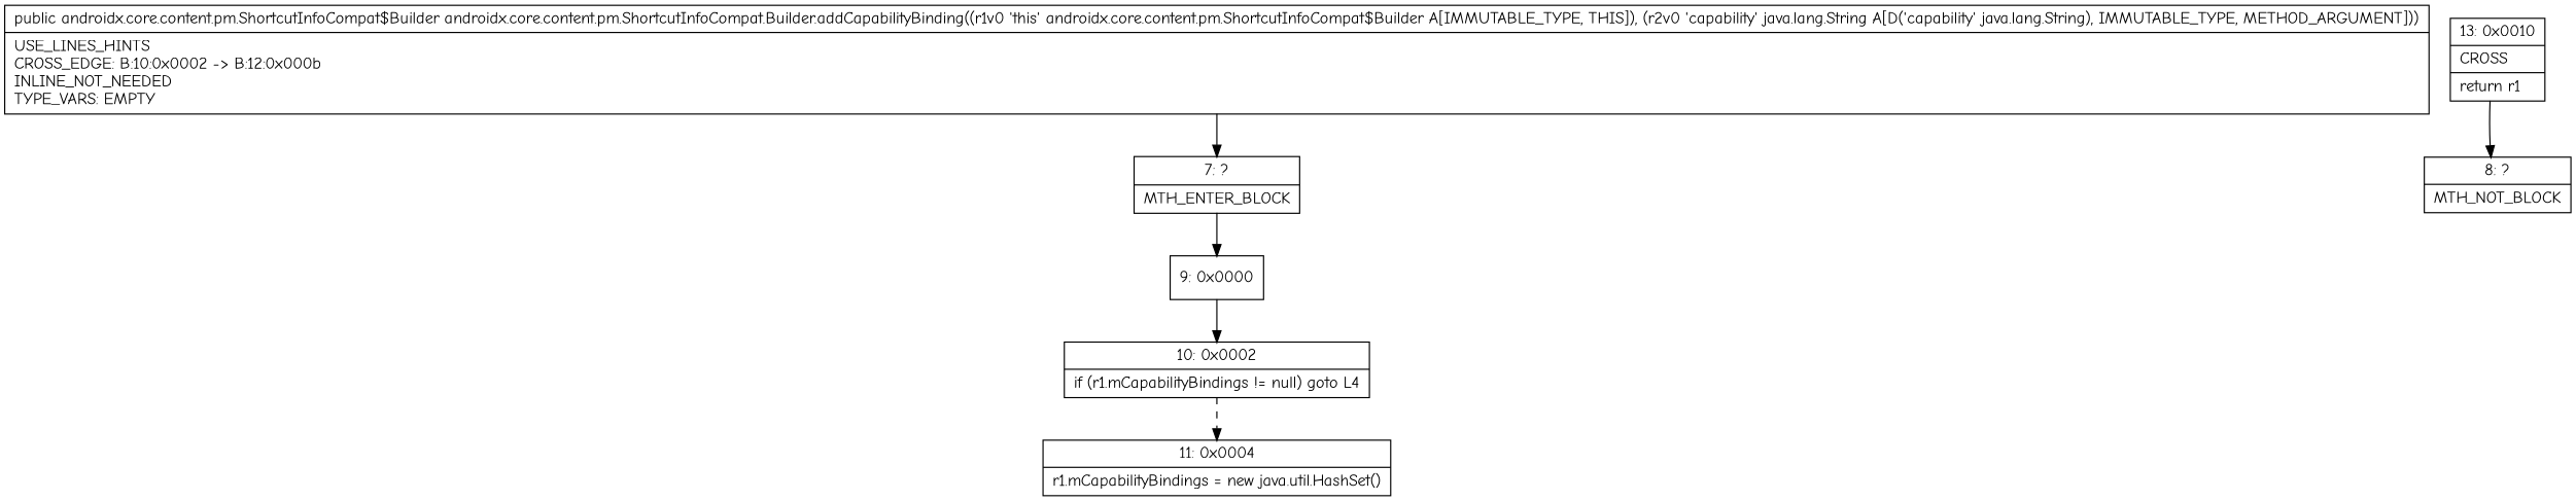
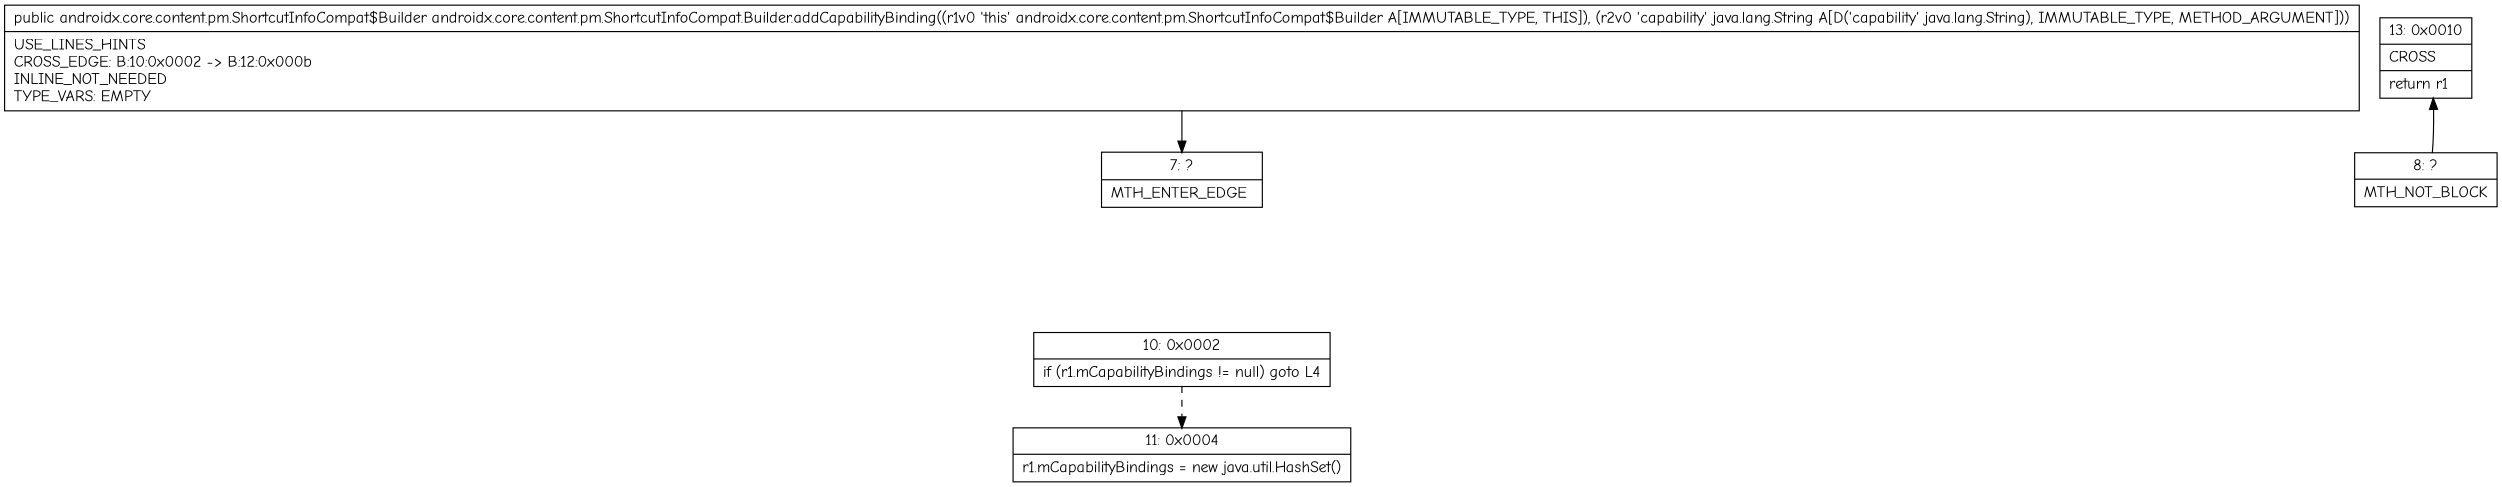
  digraph {
    fontname="Comic Neue"
    node [fontname="Comic Neue" shape=record]
    edge [fontname="Comic Neue"]
-   n1 [label="{7\:\ ?|MTH_ENTER_BLOCK\l}"]
-   n2 [label="{9\:\ 0x0000}"]
+   n1 [label="{7\:\ ?|MTH_ENTER_EDGE\l}"]
    n3 [label="{10\:\ 0x0002|if (r1.mCapabilityBindings != null) goto L4\l}"]
    n4 [label="{11\:\ 0x0004|r1.mCapabilityBindings = new java.util.HashSet()\l}"]
    n5 [label="{13\:\ 0x0010|CROSS\l|return r1\l}"]
    n6 [label="{8\:\ ?|MTH_NOT_BLOCK\l}"]
    n7 [label="{public androidx.core.content.pm.ShortcutInfoCompat$Builder androidx.core.content.pm.ShortcutInfoCompat.Builder.addCapabilityBinding((r1v0 'this' androidx.core.content.pm.ShortcutInfoCompat$Builder A[IMMUTABLE_TYPE, THIS]), (r2v0 'capability' java.lang.String A[D('capability' java.lang.String), IMMUTABLE_TYPE, METHOD_ARGUMENT]))  | USE_LINES_HINTS\lCROSS_EDGE: B:10:0x0002 \-\> B:12:0x000b\lINLINE_NOT_NEEDED\lTYPE_VARS: EMPTY\l}"]
-   n1 -> n2
-   n2 -> n3
    n3 -> n4 [style=dashed]
-   n5 -> n6
+   n6 -> n5
    n7 -> n1
  }
